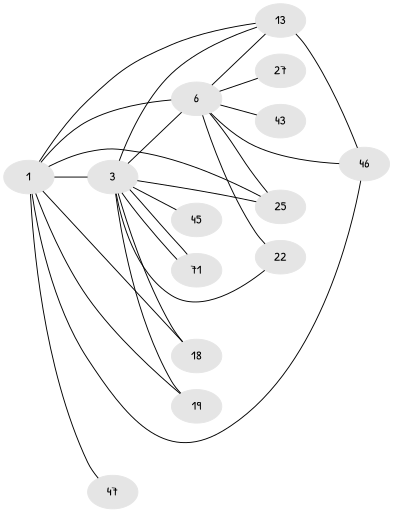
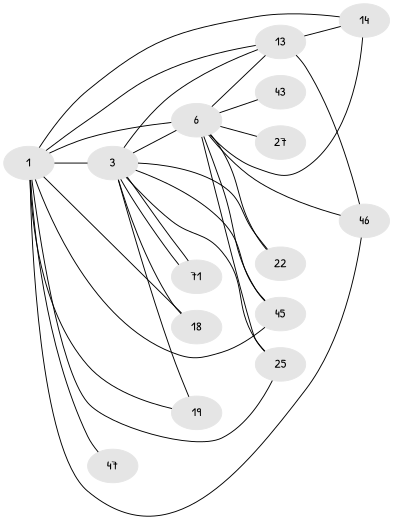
  graph {
    fontname="Patrick Hand"
    rankdir=LR
    node [color=gray90 fontname="Patrick Hand" style=filled]
    edge [fontname="Patrick Hand"]
    1 [super="+42+2+20"]
    3 [super="+7+24+8+5"]
    6 [super="+10+32+50+40+38+48"]
    13 [super="+29+31"]
+   14 [super="+28"]
    n6 [label=45]
    18
    19 [super="+23"]
    25 [super="+37"]
    47
    46
    22 [super="+30"]
    n13 [label=71]
    43 [super="+45"]
    27
    1 -- 3 [weight=25]
    1 -- 6 [weight=10]
    1 -- 13 [weight=3]
+   1 -- 14 [weight=2]
+   1 -- n6
    1 -- 18
    1 -- 19 [weight=2]
    1 -- 25
    1 -- 47 [weight=2]
    1 -- 46 [weight=2]
    3 -- 6 [weight=9]
    3 -- 13 [weight=2]
    3 -- n6
    3 -- 18
    3 -- 19
    3 -- 25
    3 -- 22
    3 -- n13 [weight=2]
    3 -- n13
    6 -- 13
+   6 -- 14
+   6 -- n6
    6 -- 25
    6 -- 46 [weight=2]
    6 -- 22 [weight=2]
    6 -- 43
    6 -- 27
+   13 -- 14
    13 -- 46
  }
